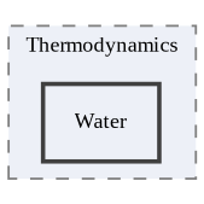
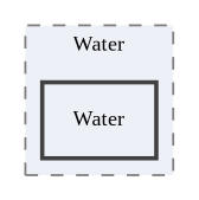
  digraph {
    compound=true
    rankdir=LR
    fontname="Liberation Serif"
    n1 [color=grey25 fillcolor="#edf0f7" fontname="Liberation Serif" fontsize=10 label=Water shape=box style="filled,bold,"]
    subgraph cluster_1 {
      bgcolor="#edf0f7"
      fontsize=10
-     label=Thermodynamics
+     label=Water
      pencolor=grey50
      style="filled,dashed,"
      n1
    }
  }
